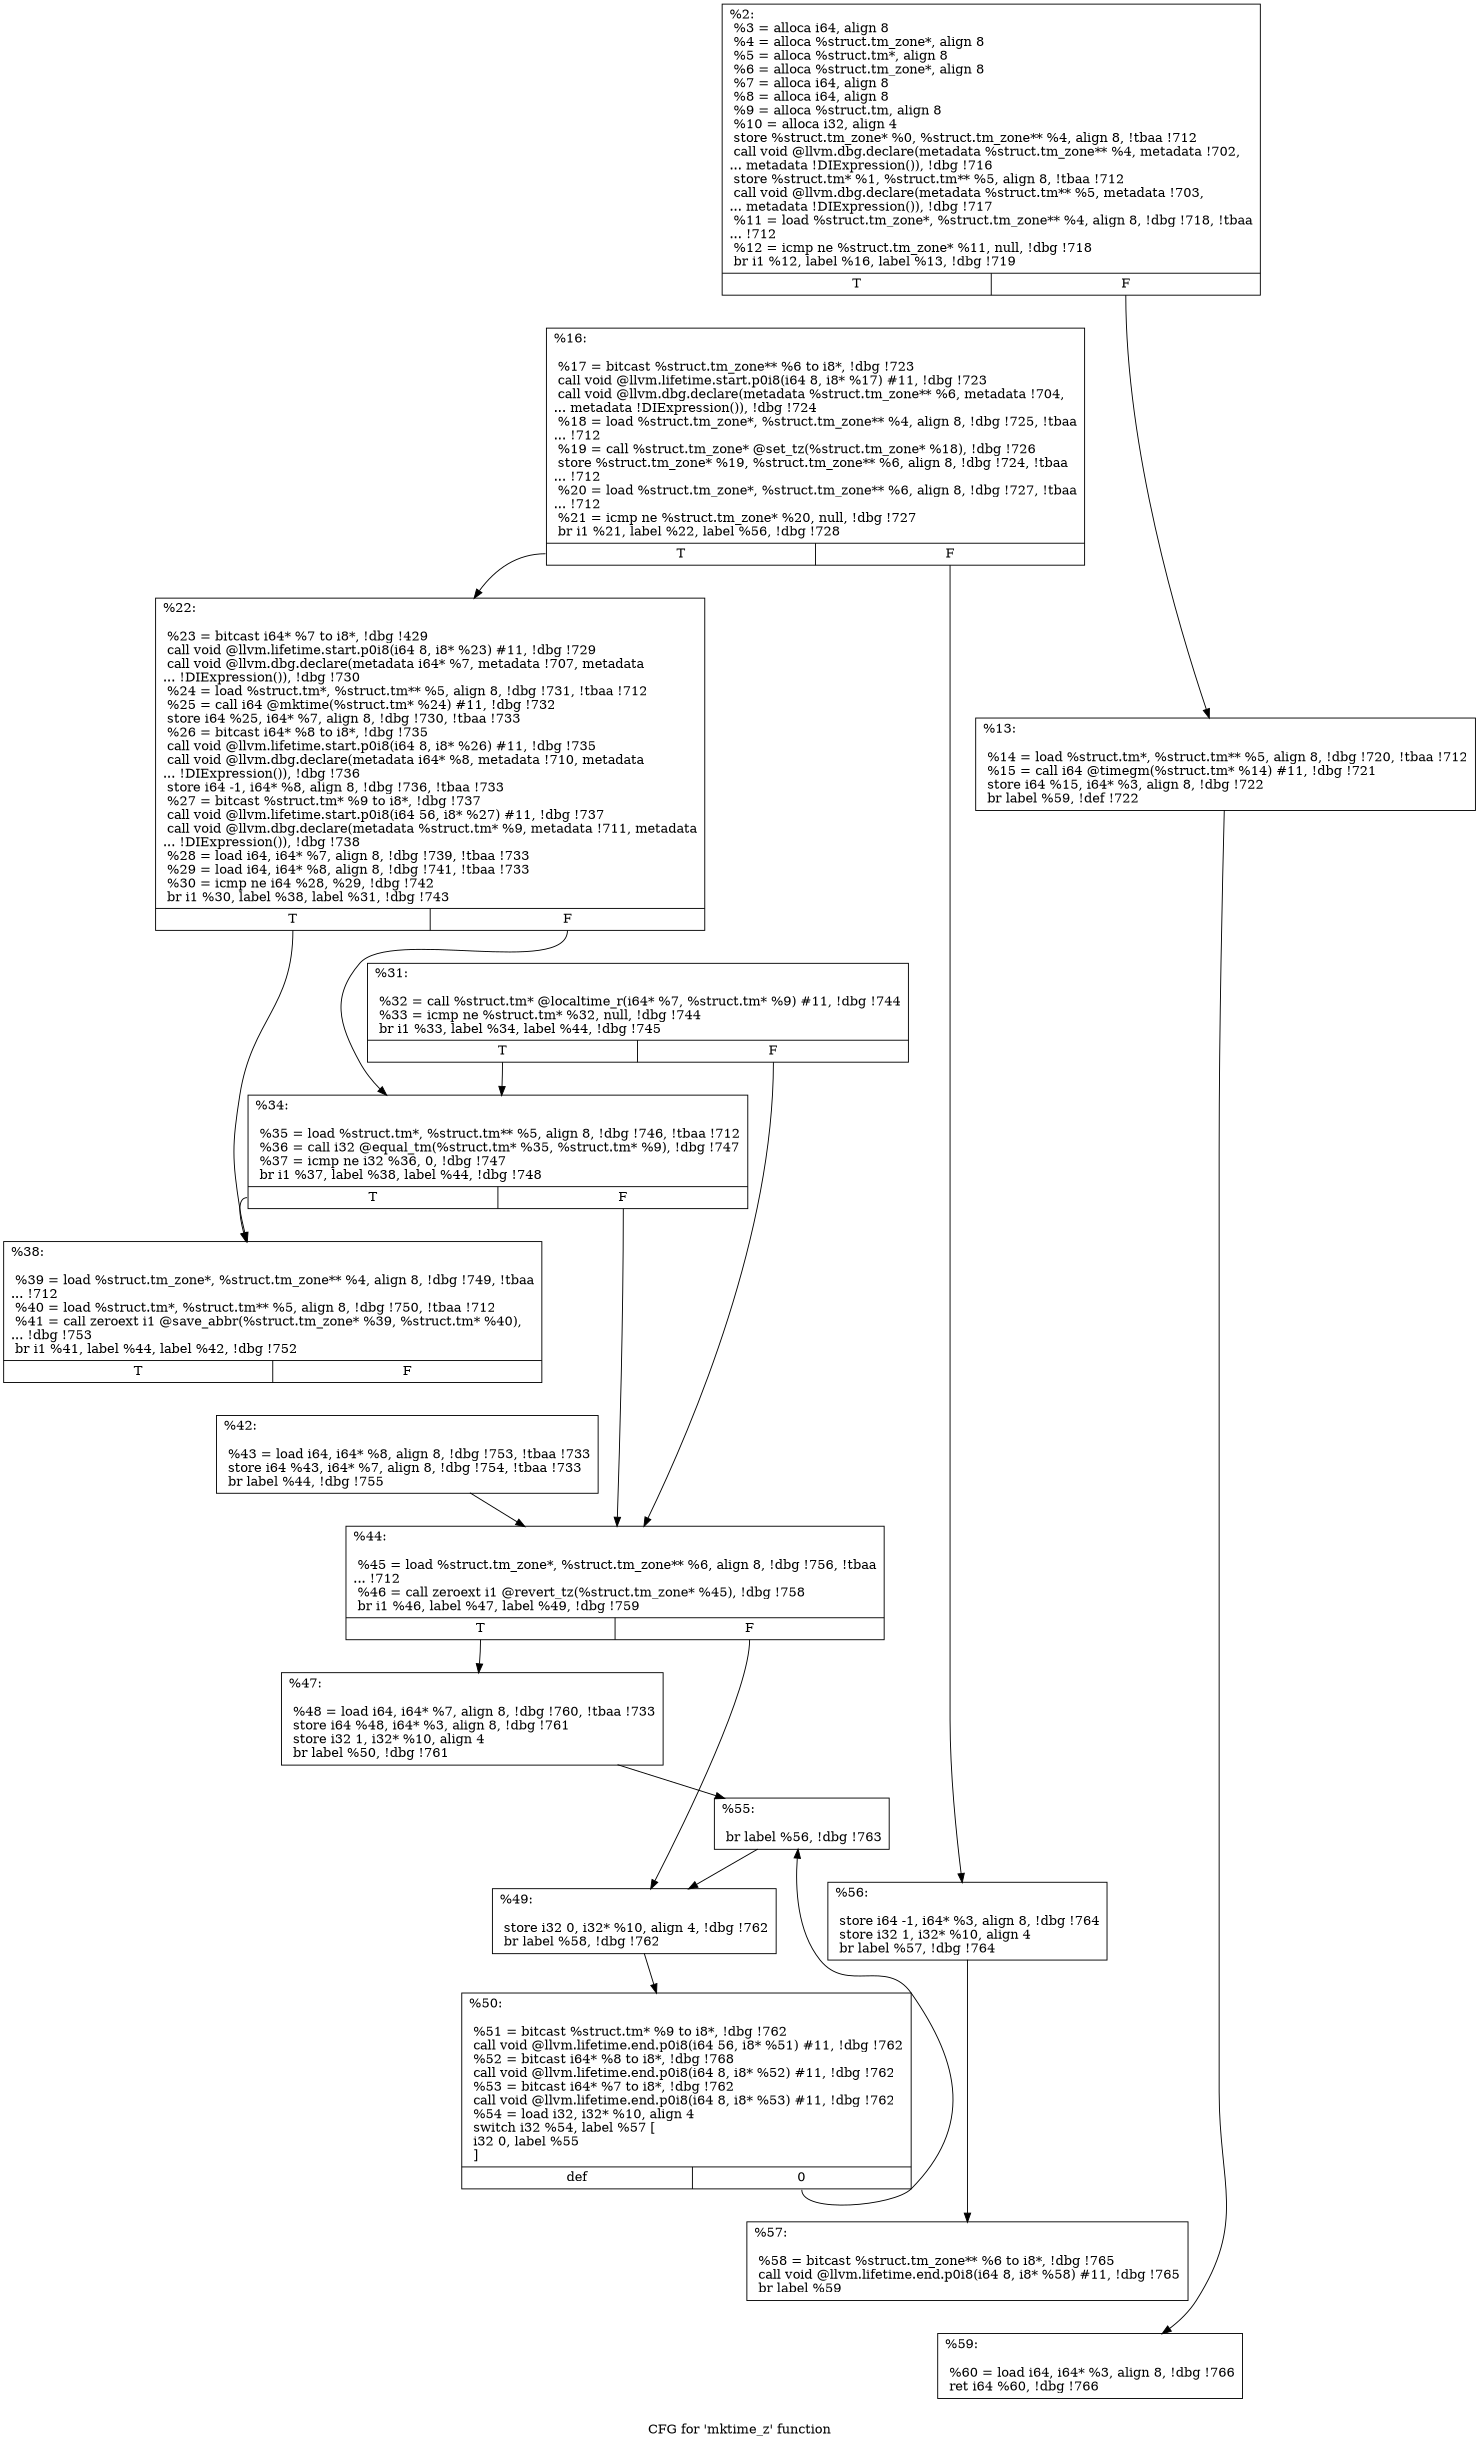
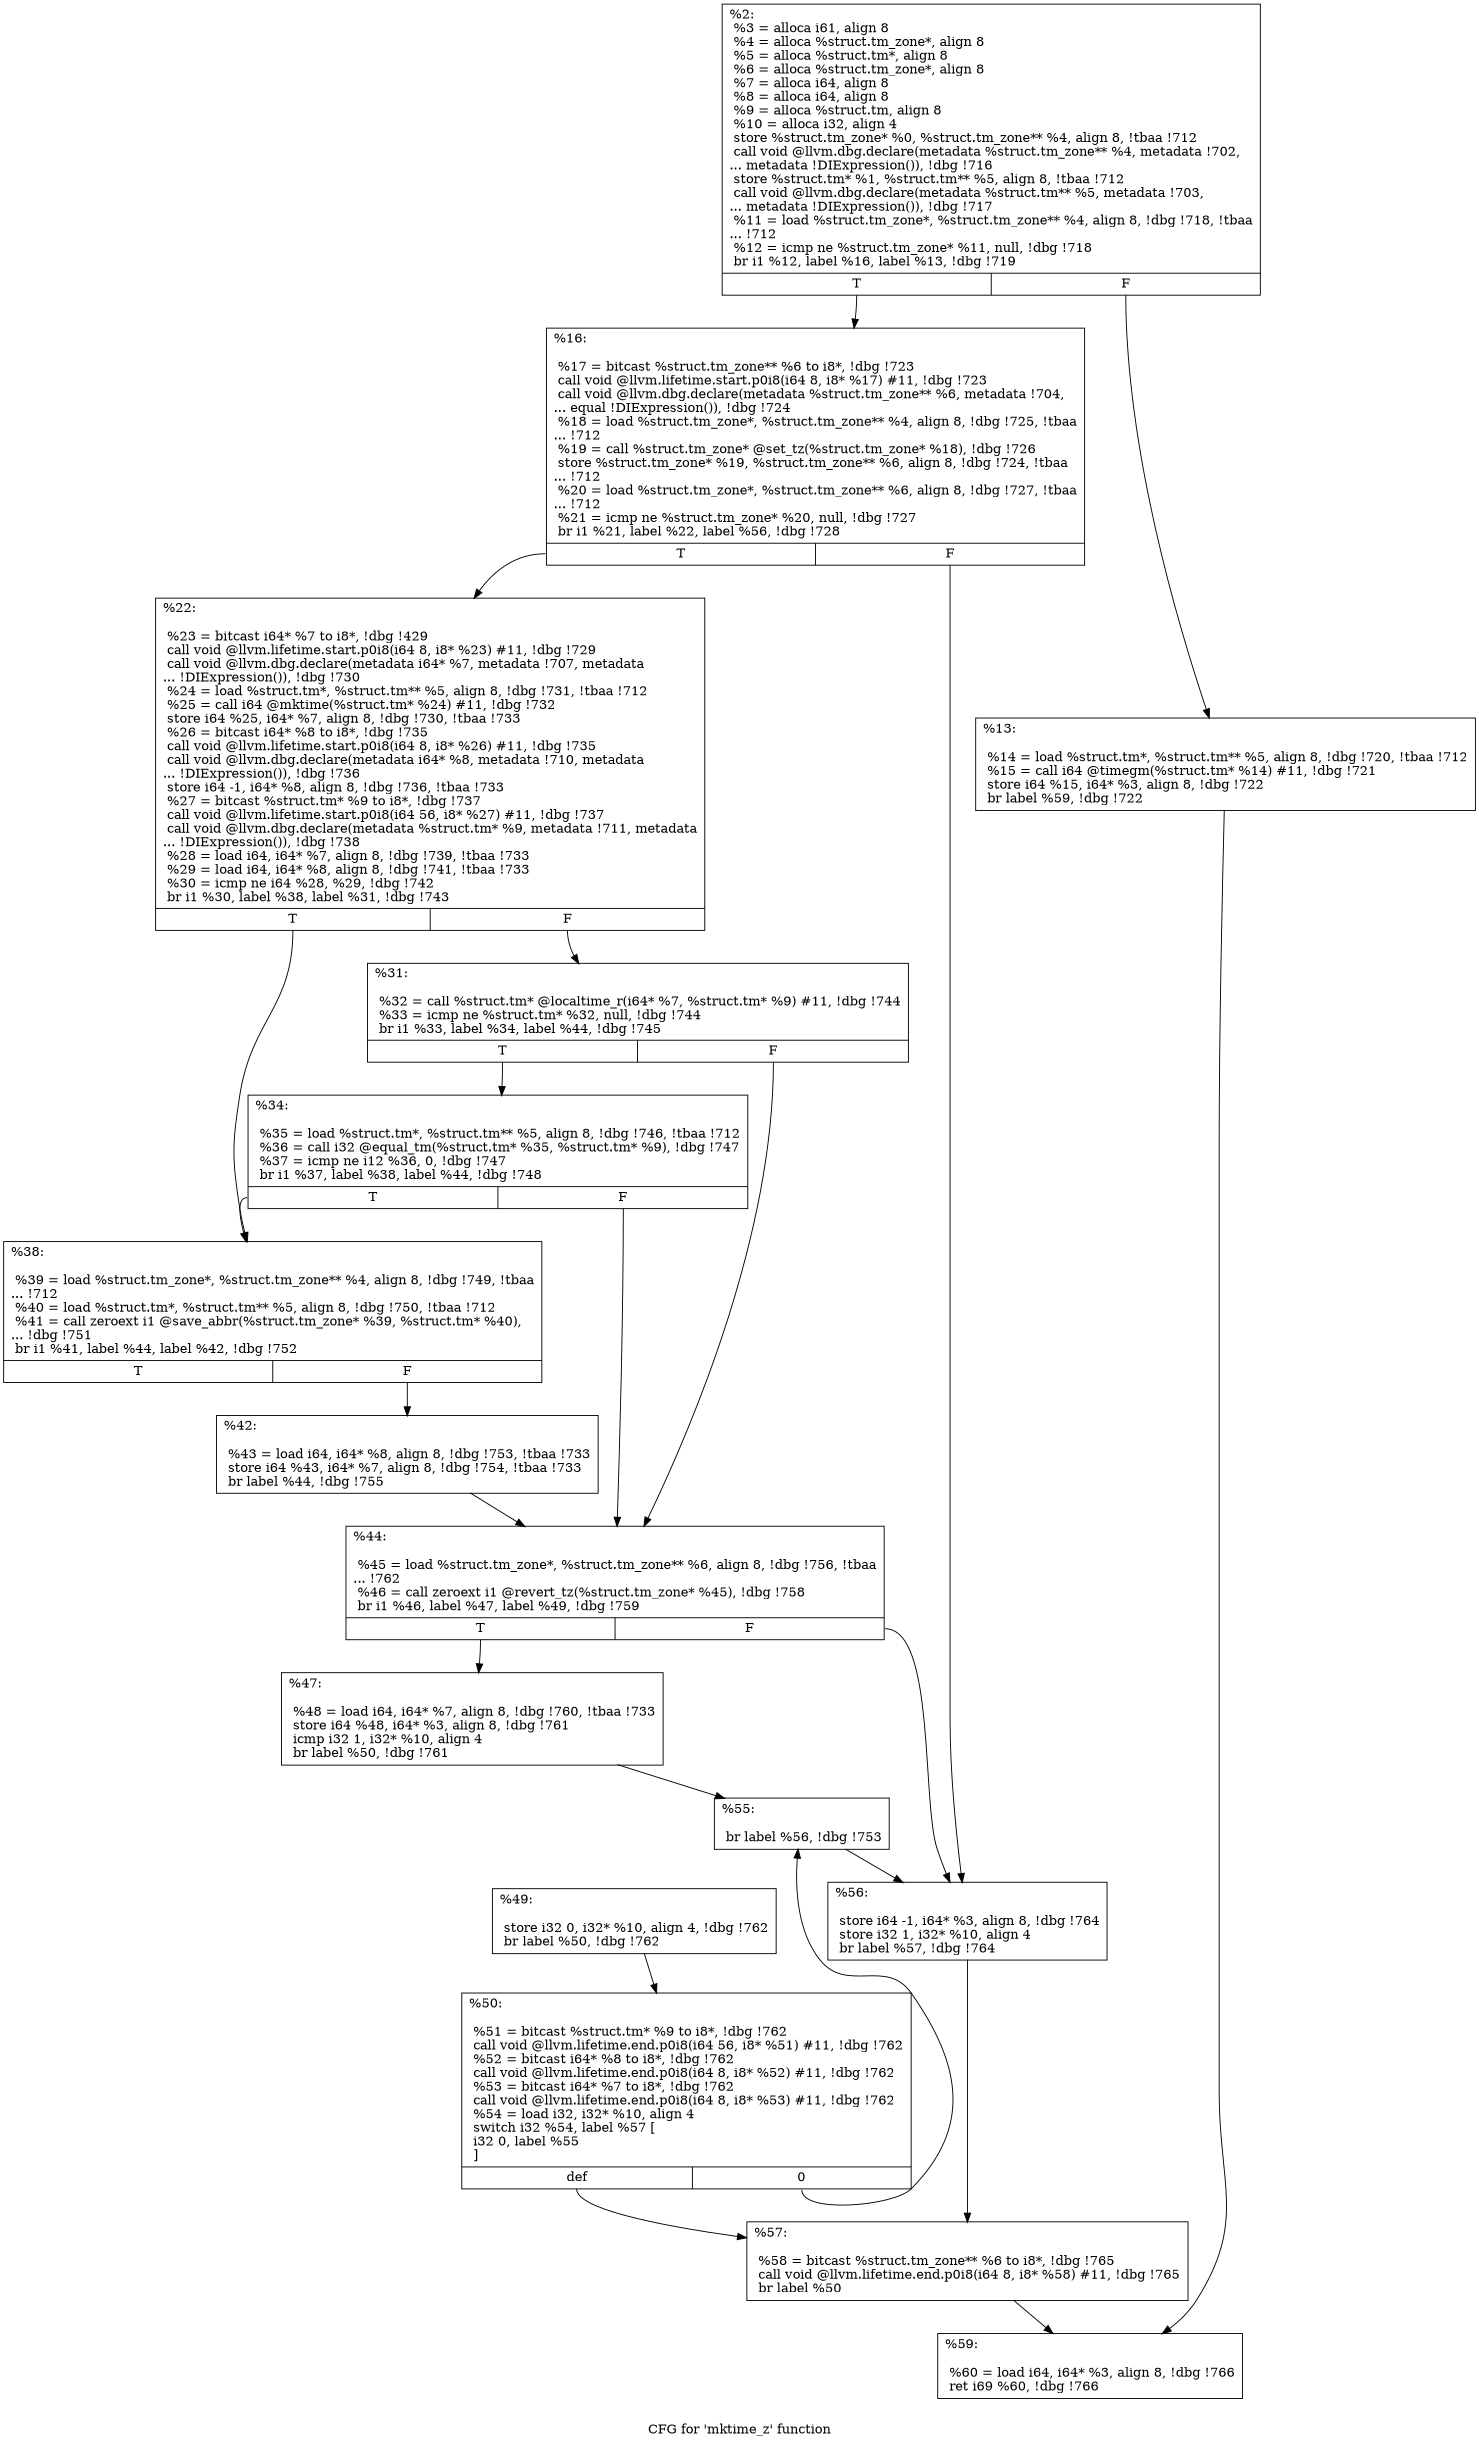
  digraph {
    label="CFG for 'mktime_z' function"
    node [shape=record]
    edge [tailport=s0]
-   n1 [label="{%2:\l  %3 = alloca i64, align 8\l  %4 = alloca %struct.tm_zone*, align 8\l  %5 = alloca %struct.tm*, align 8\l  %6 = alloca %struct.tm_zone*, align 8\l  %7 = alloca i64, align 8\l  %8 = alloca i64, align 8\l  %9 = alloca %struct.tm, align 8\l  %10 = alloca i32, align 4\l  store %struct.tm_zone* %0, %struct.tm_zone** %4, align 8, !tbaa !712\l  call void @llvm.dbg.declare(metadata %struct.tm_zone** %4, metadata !702,\l... metadata !DIExpression()), !dbg !716\l  store %struct.tm* %1, %struct.tm** %5, align 8, !tbaa !712\l  call void @llvm.dbg.declare(metadata %struct.tm** %5, metadata !703,\l... metadata !DIExpression()), !dbg !717\l  %11 = load %struct.tm_zone*, %struct.tm_zone** %4, align 8, !dbg !718, !tbaa\l... !712\l  %12 = icmp ne %struct.tm_zone* %11, null, !dbg !718\l  br i1 %12, label %16, label %13, !dbg !719\l|{<s0>T|<s1>F}}"]
-   n2 [label="{%16:\l\l  %17 = bitcast %struct.tm_zone** %6 to i8*, !dbg !723\l  call void @llvm.lifetime.start.p0i8(i64 8, i8* %17) #11, !dbg !723\l  call void @llvm.dbg.declare(metadata %struct.tm_zone** %6, metadata !704,\l... metadata !DIExpression()), !dbg !724\l  %18 = load %struct.tm_zone*, %struct.tm_zone** %4, align 8, !dbg !725, !tbaa\l... !712\l  %19 = call %struct.tm_zone* @set_tz(%struct.tm_zone* %18), !dbg !726\l  store %struct.tm_zone* %19, %struct.tm_zone** %6, align 8, !dbg !724, !tbaa\l... !712\l  %20 = load %struct.tm_zone*, %struct.tm_zone** %6, align 8, !dbg !727, !tbaa\l... !712\l  %21 = icmp ne %struct.tm_zone* %20, null, !dbg !727\l  br i1 %21, label %22, label %56, !dbg !728\l|{<s0>T|<s1>F}}"]
-   n3 [label="{%13:\l\l  %14 = load %struct.tm*, %struct.tm** %5, align 8, !dbg !720, !tbaa !712\l  %15 = call i64 @timegm(%struct.tm* %14) #11, !dbg !721\l  store i64 %15, i64* %3, align 8, !dbg !722\l  br label %59, !def !722\l}"]
+   n1 [label="{%2:\l  %3 = alloca i61, align 8\l  %4 = alloca %struct.tm_zone*, align 8\l  %5 = alloca %struct.tm*, align 8\l  %6 = alloca %struct.tm_zone*, align 8\l  %7 = alloca i64, align 8\l  %8 = alloca i64, align 8\l  %9 = alloca %struct.tm, align 8\l  %10 = alloca i32, align 4\l  store %struct.tm_zone* %0, %struct.tm_zone** %4, align 8, !tbaa !712\l  call void @llvm.dbg.declare(metadata %struct.tm_zone** %4, metadata !702,\l... metadata !DIExpression()), !dbg !716\l  store %struct.tm* %1, %struct.tm** %5, align 8, !tbaa !712\l  call void @llvm.dbg.declare(metadata %struct.tm** %5, metadata !703,\l... metadata !DIExpression()), !dbg !717\l  %11 = load %struct.tm_zone*, %struct.tm_zone** %4, align 8, !dbg !718, !tbaa\l... !712\l  %12 = icmp ne %struct.tm_zone* %11, null, !dbg !718\l  br i1 %12, label %16, label %13, !dbg !719\l|{<s0>T|<s1>F}}"]
+   n2 [label="{%16:\l\l  %17 = bitcast %struct.tm_zone** %6 to i8*, !dbg !723\l  call void @llvm.lifetime.start.p0i8(i64 8, i8* %17) #11, !dbg !723\l  call void @llvm.dbg.declare(metadata %struct.tm_zone** %6, metadata !704,\l... equal !DIExpression()), !dbg !724\l  %18 = load %struct.tm_zone*, %struct.tm_zone** %4, align 8, !dbg !725, !tbaa\l... !712\l  %19 = call %struct.tm_zone* @set_tz(%struct.tm_zone* %18), !dbg !726\l  store %struct.tm_zone* %19, %struct.tm_zone** %6, align 8, !dbg !724, !tbaa\l... !712\l  %20 = load %struct.tm_zone*, %struct.tm_zone** %6, align 8, !dbg !727, !tbaa\l... !712\l  %21 = icmp ne %struct.tm_zone* %20, null, !dbg !727\l  br i1 %21, label %22, label %56, !dbg !728\l|{<s0>T|<s1>F}}"]
+   n3 [label="{%13:\l\l  %14 = load %struct.tm*, %struct.tm** %5, align 8, !dbg !720, !tbaa !712\l  %15 = call i64 @timegm(%struct.tm* %14) #11, !dbg !721\l  store i64 %15, i64* %3, align 8, !dbg !722\l  br label %59, !dbg !722\l}"]
    n4 [label="{%22:\l\l  %23 = bitcast i64* %7 to i8*, !dbg !429\l  call void @llvm.lifetime.start.p0i8(i64 8, i8* %23) #11, !dbg !729\l  call void @llvm.dbg.declare(metadata i64* %7, metadata !707, metadata\l... !DIExpression()), !dbg !730\l  %24 = load %struct.tm*, %struct.tm** %5, align 8, !dbg !731, !tbaa !712\l  %25 = call i64 @mktime(%struct.tm* %24) #11, !dbg !732\l  store i64 %25, i64* %7, align 8, !dbg !730, !tbaa !733\l  %26 = bitcast i64* %8 to i8*, !dbg !735\l  call void @llvm.lifetime.start.p0i8(i64 8, i8* %26) #11, !dbg !735\l  call void @llvm.dbg.declare(metadata i64* %8, metadata !710, metadata\l... !DIExpression()), !dbg !736\l  store i64 -1, i64* %8, align 8, !dbg !736, !tbaa !733\l  %27 = bitcast %struct.tm* %9 to i8*, !dbg !737\l  call void @llvm.lifetime.start.p0i8(i64 56, i8* %27) #11, !dbg !737\l  call void @llvm.dbg.declare(metadata %struct.tm* %9, metadata !711, metadata\l... !DIExpression()), !dbg !738\l  %28 = load i64, i64* %7, align 8, !dbg !739, !tbaa !733\l  %29 = load i64, i64* %8, align 8, !dbg !741, !tbaa !733\l  %30 = icmp ne i64 %28, %29, !dbg !742\l  br i1 %30, label %38, label %31, !dbg !743\l|{<s0>T|<s1>F}}"]
    n5 [label="{%56:\l\l  store i64 -1, i64* %3, align 8, !dbg !764\l  store i32 1, i32* %10, align 4\l  br label %57, !dbg !764\l}"]
-   n6 [label="{%59:\l\l  %60 = load i64, i64* %3, align 8, !dbg !766\l  ret i64 %60, !dbg !766\l}"]
-   n7 [label="{%38:\l\l  %39 = load %struct.tm_zone*, %struct.tm_zone** %4, align 8, !dbg !749, !tbaa\l... !712\l  %40 = load %struct.tm*, %struct.tm** %5, align 8, !dbg !750, !tbaa !712\l  %41 = call zeroext i1 @save_abbr(%struct.tm_zone* %39, %struct.tm* %40),\l... !dbg !753\l  br i1 %41, label %44, label %42, !dbg !752\l|{<s0>T|<s1>F}}"]
+   n6 [label="{%59:\l\l  %60 = load i64, i64* %3, align 8, !dbg !766\l  ret i69 %60, !dbg !766\l}"]
+   n7 [label="{%38:\l\l  %39 = load %struct.tm_zone*, %struct.tm_zone** %4, align 8, !dbg !749, !tbaa\l... !712\l  %40 = load %struct.tm*, %struct.tm** %5, align 8, !dbg !750, !tbaa !712\l  %41 = call zeroext i1 @save_abbr(%struct.tm_zone* %39, %struct.tm* %40),\l... !dbg !751\l  br i1 %41, label %44, label %42, !dbg !752\l|{<s0>T|<s1>F}}"]
    n8 [label="{%31:\l\l  %32 = call %struct.tm* @localtime_r(i64* %7, %struct.tm* %9) #11, !dbg !744\l  %33 = icmp ne %struct.tm* %32, null, !dbg !744\l  br i1 %33, label %34, label %44, !dbg !745\l|{<s0>T|<s1>F}}"]
-   n9 [label="{%57:\l\l  %58 = bitcast %struct.tm_zone** %6 to i8*, !dbg !765\l  call void @llvm.lifetime.end.p0i8(i64 8, i8* %58) #11, !dbg !765\l  br label %59\l}"]
+   n9 [label="{%57:\l\l  %58 = bitcast %struct.tm_zone** %6 to i8*, !dbg !765\l  call void @llvm.lifetime.end.p0i8(i64 8, i8* %58) #11, !dbg !765\l  br label %50\l}"]
    n10 [label="{%42:\l\l  %43 = load i64, i64* %8, align 8, !dbg !753, !tbaa !733\l  store i64 %43, i64* %7, align 8, !dbg !754, !tbaa !733\l  br label %44, !dbg !755\l}"]
-   n11 [label="{%44:\l\l  %45 = load %struct.tm_zone*, %struct.tm_zone** %6, align 8, !dbg !756, !tbaa\l... !712\l  %46 = call zeroext i1 @revert_tz(%struct.tm_zone* %45), !dbg !758\l  br i1 %46, label %47, label %49, !dbg !759\l|{<s0>T|<s1>F}}"]
-   n12 [label="{%34:\l\l  %35 = load %struct.tm*, %struct.tm** %5, align 8, !dbg !746, !tbaa !712\l  %36 = call i32 @equal_tm(%struct.tm* %35, %struct.tm* %9), !dbg !747\l  %37 = icmp ne i32 %36, 0, !dbg !747\l  br i1 %37, label %38, label %44, !dbg !748\l|{<s0>T|<s1>F}}"]
-   n13 [label="{%47:\l\l  %48 = load i64, i64* %7, align 8, !dbg !760, !tbaa !733\l  store i64 %48, i64* %3, align 8, !dbg !761\l  store i32 1, i32* %10, align 4\l  br label %50, !dbg !761\l}"]
-   n14 [label="{%49:\l\l  store i32 0, i32* %10, align 4, !dbg !762\l  br label %58, !dbg !762\l}"]
-   n15 [label="{%55:\l\l  br label %56, !dbg !763\l}"]
-   n16 [label="{%50:\l\l  %51 = bitcast %struct.tm* %9 to i8*, !dbg !762\l  call void @llvm.lifetime.end.p0i8(i64 56, i8* %51) #11, !dbg !762\l  %52 = bitcast i64* %8 to i8*, !dbg !768\l  call void @llvm.lifetime.end.p0i8(i64 8, i8* %52) #11, !dbg !762\l  %53 = bitcast i64* %7 to i8*, !dbg !762\l  call void @llvm.lifetime.end.p0i8(i64 8, i8* %53) #11, !dbg !762\l  %54 = load i32, i32* %10, align 4\l  switch i32 %54, label %57 [\l    i32 0, label %55\l  ]\l|{<s0>def|<s1>0}}"]
+   n11 [label="{%44:\l\l  %45 = load %struct.tm_zone*, %struct.tm_zone** %6, align 8, !dbg !756, !tbaa\l... !762\l  %46 = call zeroext i1 @revert_tz(%struct.tm_zone* %45), !dbg !758\l  br i1 %46, label %47, label %49, !dbg !759\l|{<s0>T|<s1>F}}"]
+   n12 [label="{%34:\l\l  %35 = load %struct.tm*, %struct.tm** %5, align 8, !dbg !746, !tbaa !712\l  %36 = call i32 @equal_tm(%struct.tm* %35, %struct.tm* %9), !dbg !747\l  %37 = icmp ne i12 %36, 0, !dbg !747\l  br i1 %37, label %38, label %44, !dbg !748\l|{<s0>T|<s1>F}}"]
+   n13 [label="{%47:\l\l  %48 = load i64, i64* %7, align 8, !dbg !760, !tbaa !733\l  store i64 %48, i64* %3, align 8, !dbg !761\l  icmp i32 1, i32* %10, align 4\l  br label %50, !dbg !761\l}"]
+   n14 [label="{%49:\l\l  store i32 0, i32* %10, align 4, !dbg !762\l  br label %50, !dbg !762\l}"]
+   n15 [label="{%55:\l\l  br label %56, !dbg !753\l}"]
+   n16 [label="{%50:\l\l  %51 = bitcast %struct.tm* %9 to i8*, !dbg !762\l  call void @llvm.lifetime.end.p0i8(i64 56, i8* %51) #11, !dbg !762\l  %52 = bitcast i64* %8 to i8*, !dbg !762\l  call void @llvm.lifetime.end.p0i8(i64 8, i8* %52) #11, !dbg !762\l  %53 = bitcast i64* %7 to i8*, !dbg !762\l  call void @llvm.lifetime.end.p0i8(i64 8, i8* %53) #11, !dbg !762\l  %54 = load i32, i32* %10, align 4\l  switch i32 %54, label %57 [\l    i32 0, label %55\l  ]\l|{<s0>def|<s1>0}}"]
+   n1 -> n2
    n1 -> n3 [tailport=s1]
    n2 -> n4
    n2 -> n5 [tailport=s1]
    n3 -> n6
    n4 -> n7
-   n4 -> n12 [tailport=s1]
+   n4 -> n8 [tailport=s1]
    n5 -> n9
+   n7 -> n10 [tailport=s1]
    n8 -> n11 [tailport=s1]
    n8 -> n12
+   n9 -> n6
    n10 -> n11
    n11 -> n13
-   n11 -> n14 [tailport=s1]
+   n11 -> n5 [tailport=s1]
    n12 -> n7
    n12 -> n11 [tailport=s1]
    n13 -> n15
    n14 -> n16
-   n15 -> n14
+   n15 -> n5
+   n16 -> n9
    n16 -> n15 [tailport=s1]
  }
